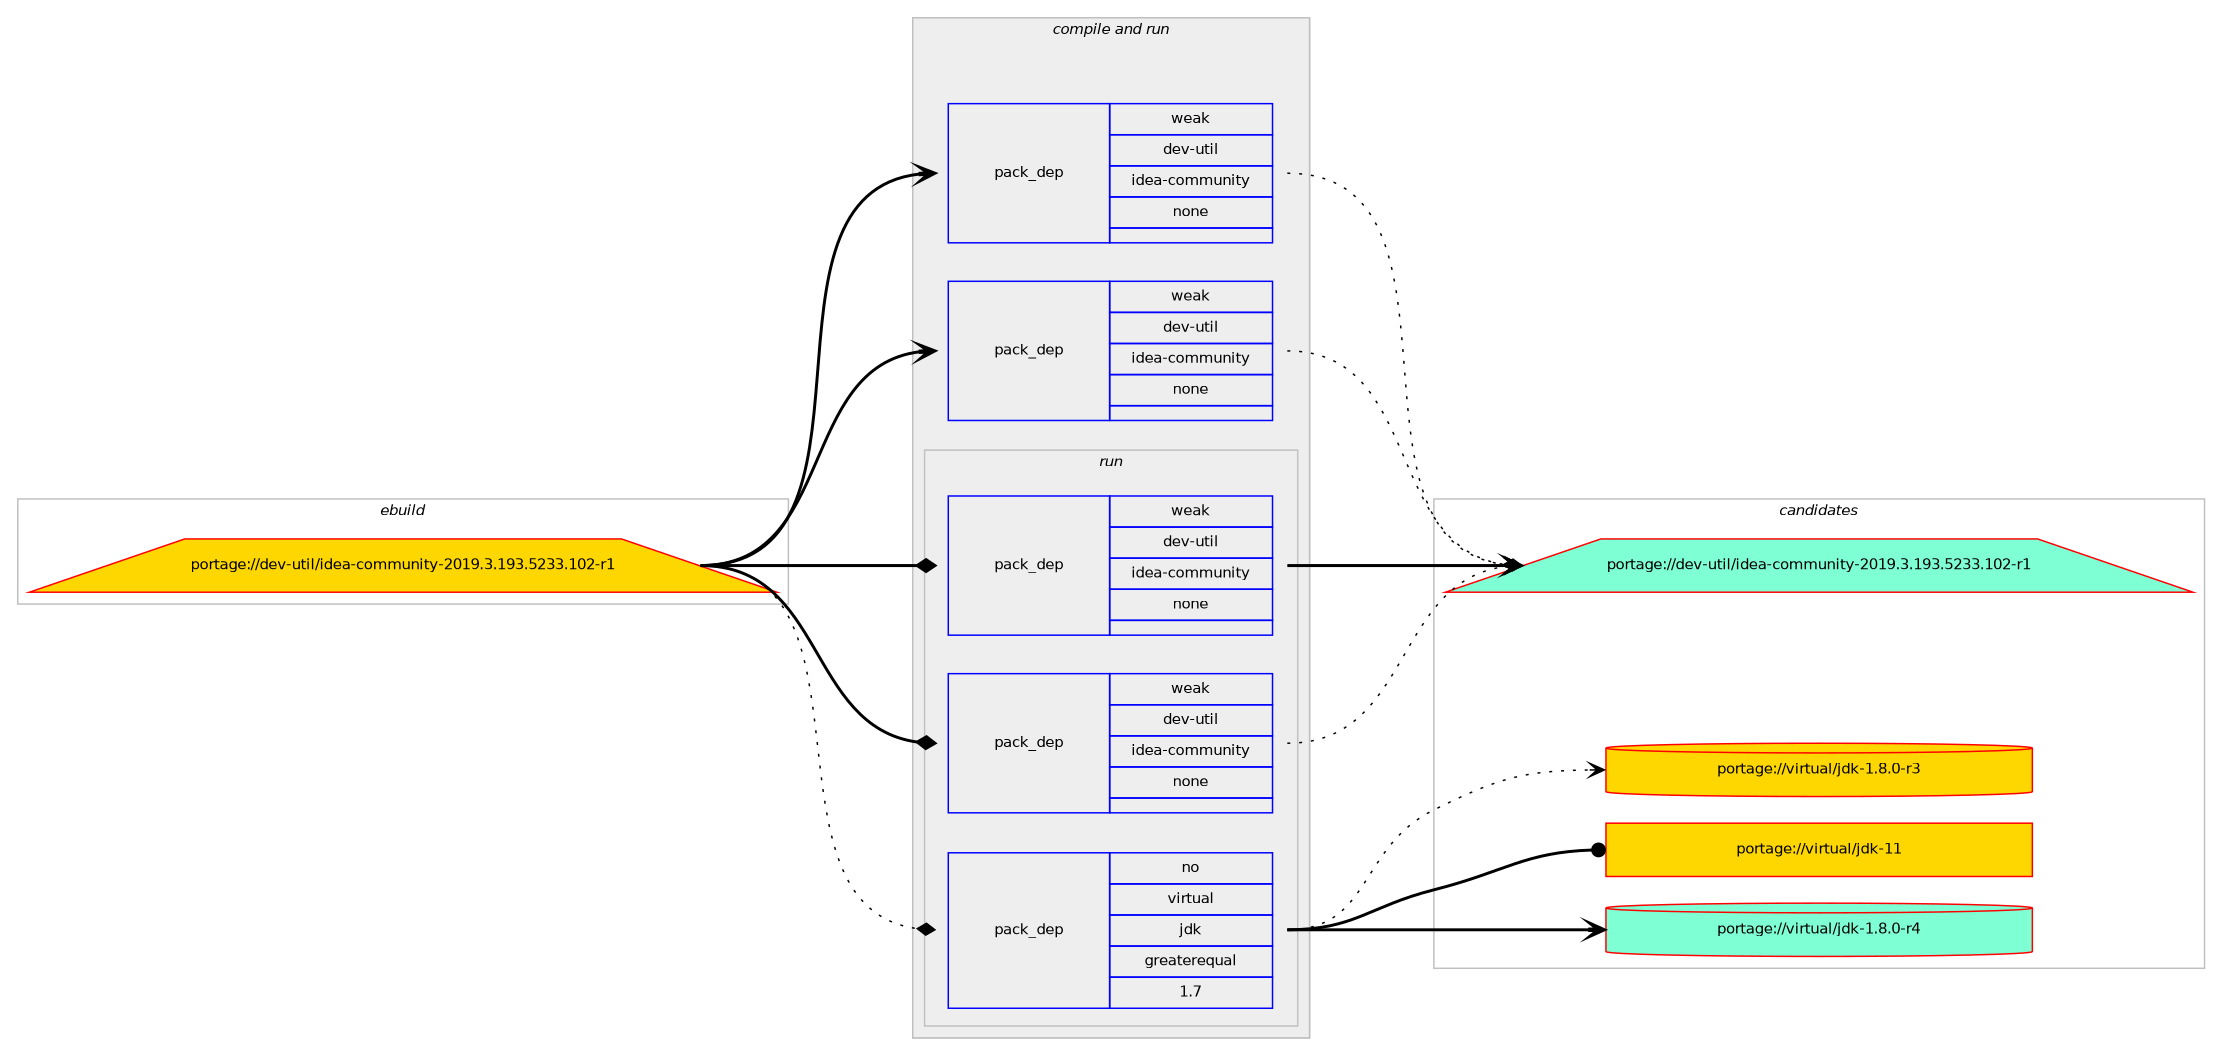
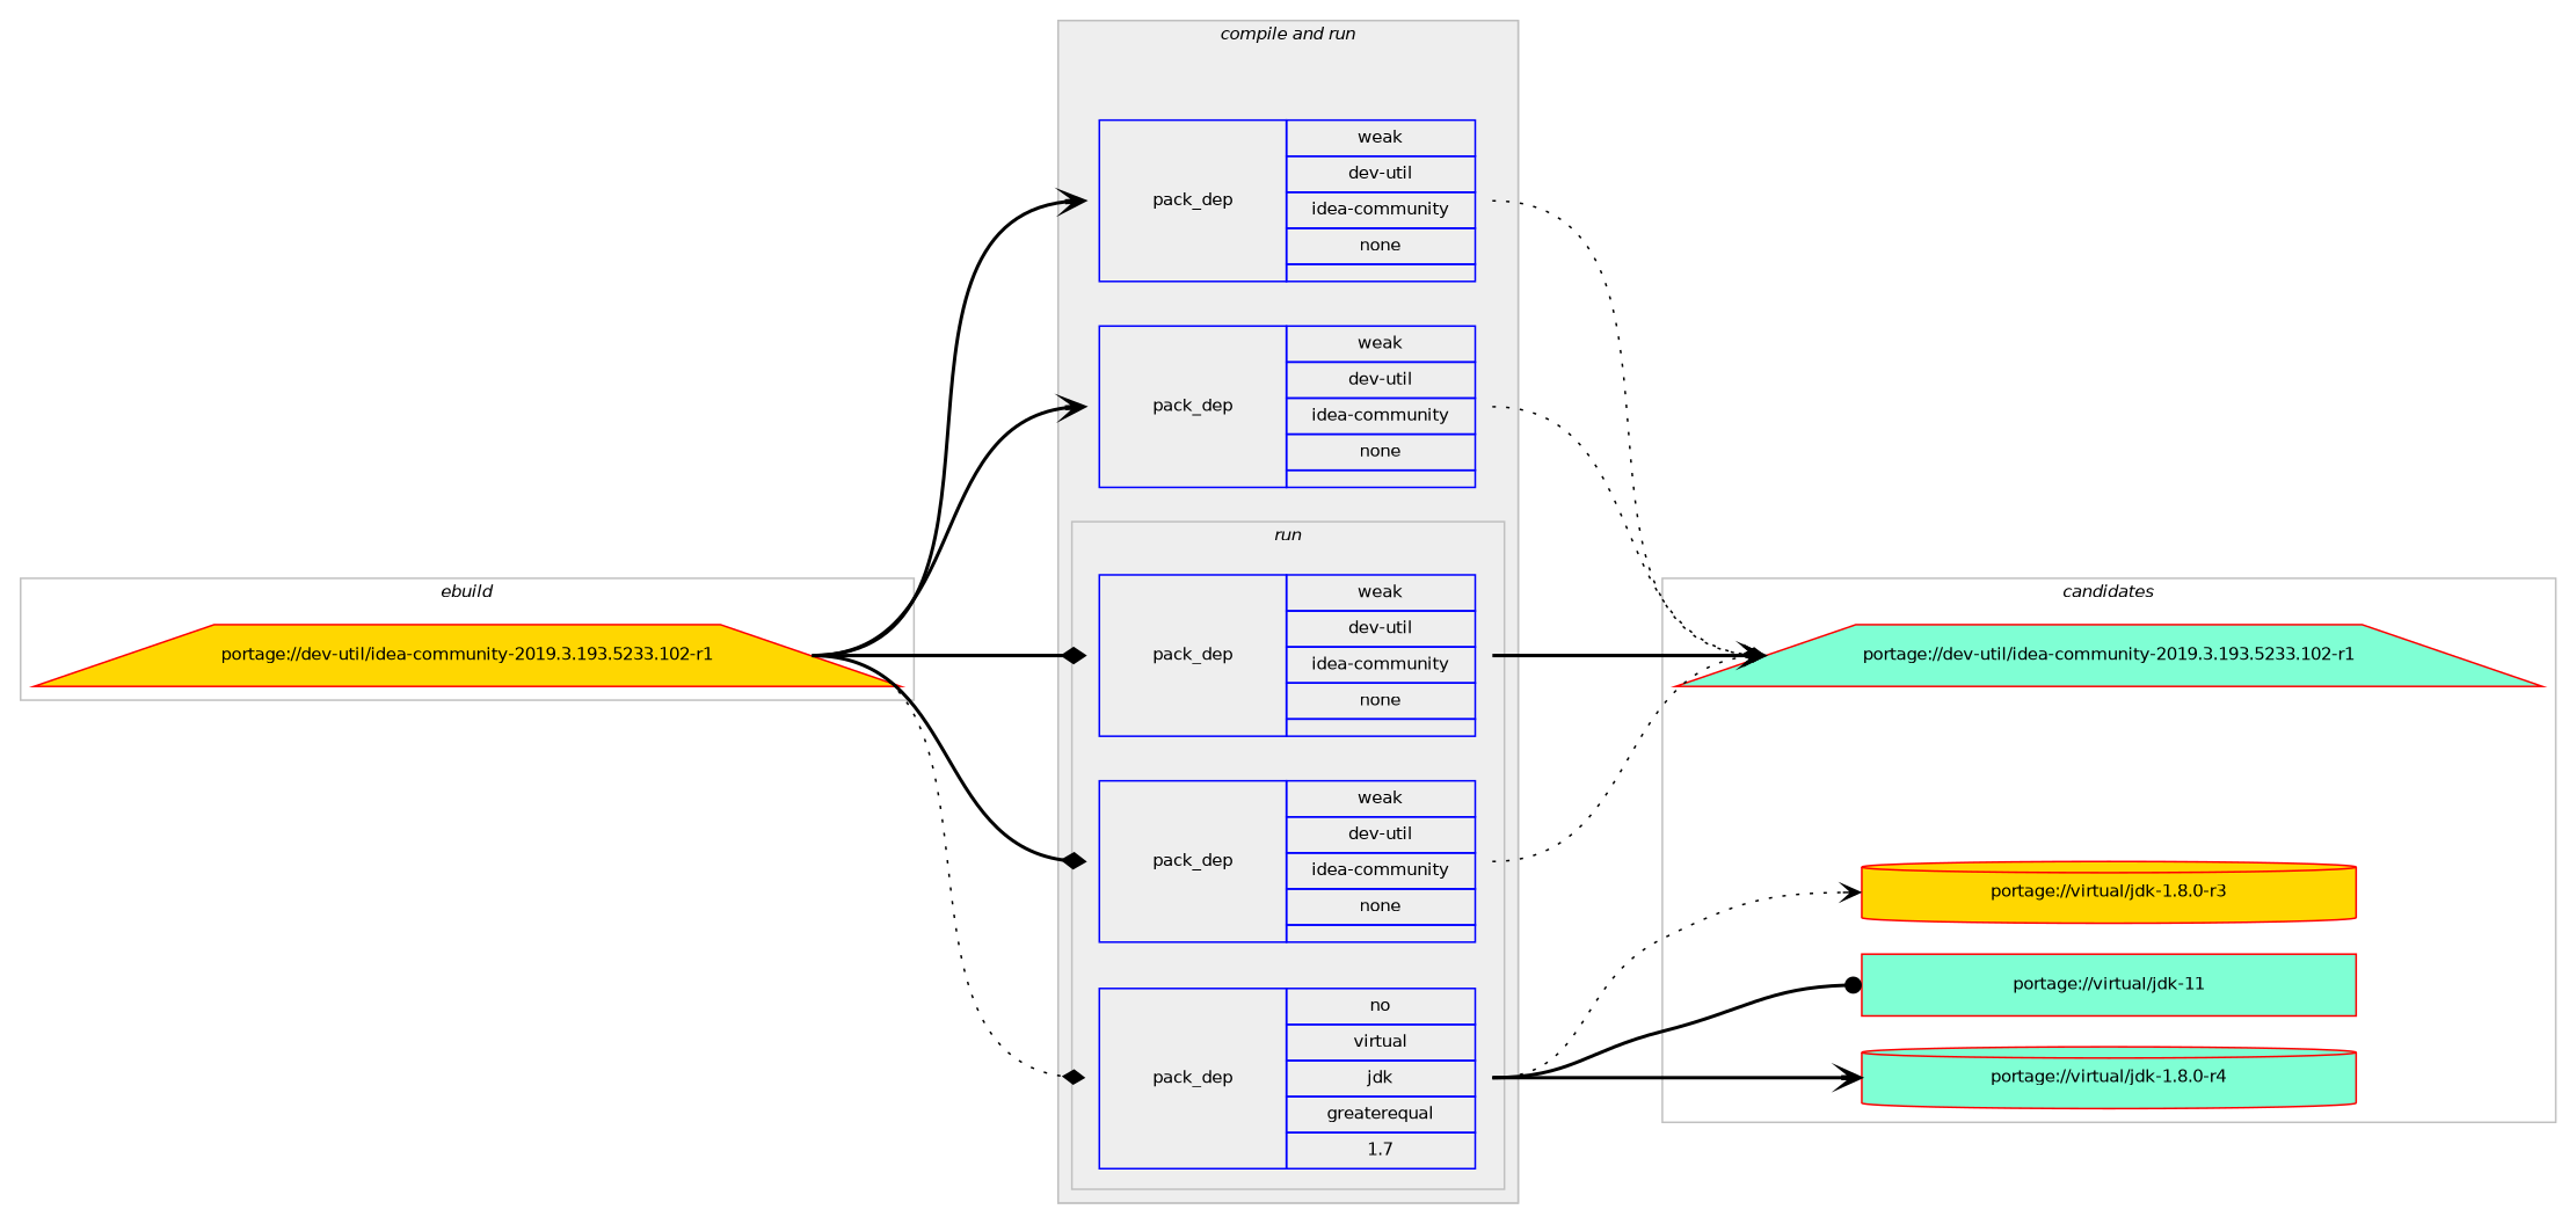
  digraph {
    compound=true
    concentrate=true
    fontname=Helvetica
    fontsize=10
    newrank=true
    rankdir=LR
    ranksep=1.5
    node [color=red fontname=Helvetica fontsize=10 shape=none]
    edge [arrowhead=vee headport=w style=bold tailport=e weight=100]
    n1 [label="portage://dev-util/idea-community-2019.3.193.5233.102-r1" width=4 style=filled fillcolor=gold shape=trapezium]
    n2 [color=blue label=<<TABLE BORDER="0" CELLBORDER="1" CELLSPACING="0" CELLPADDING="4" WIDTH="220"><TR><TD ROWSPAN="6" CELLPADDING="30">pack_dep</TD></TR><TR><TD WIDTH="110">weak</TD></TR><TR><TD>dev-util</TD></TR><TR><TD>idea-community</TD></TR><TR><TD>none</TD></TR><TR><TD></TD></TR></TABLE>>]
    n3 [color=blue label=<<TABLE BORDER="0" CELLBORDER="1" CELLSPACING="0" CELLPADDING="4" WIDTH="220"><TR><TD ROWSPAN="6" CELLPADDING="30">pack_dep</TD></TR><TR><TD WIDTH="110">weak</TD></TR><TR><TD>dev-util</TD></TR><TR><TD>idea-community</TD></TR><TR><TD>none</TD></TR><TR><TD></TD></TR></TABLE>>]
    n4 [color=blue label=<<TABLE BORDER="0" CELLBORDER="1" CELLSPACING="0" CELLPADDING="4" WIDTH="220"><TR><TD ROWSPAN="6" CELLPADDING="30">pack_dep</TD></TR><TR><TD WIDTH="110">no</TD></TR><TR><TD>virtual</TD></TR><TR><TD>jdk</TD></TR><TR><TD>greaterequal</TD></TR><TR><TD>1.7</TD></TR></TABLE>>]
    n5 [color=blue label=<<TABLE BORDER="0" CELLBORDER="1" CELLSPACING="0" CELLPADDING="4" WIDTH="220"><TR><TD ROWSPAN="6" CELLPADDING="30">pack_dep</TD></TR><TR><TD WIDTH="110">weak</TD></TR><TR><TD>dev-util</TD></TR><TR><TD>idea-community</TD></TR><TR><TD>none</TD></TR><TR><TD></TD></TR></TABLE>>]
    n6 [color=blue label=<<TABLE BORDER="0" CELLBORDER="1" CELLSPACING="0" CELLPADDING="4" WIDTH="220"><TR><TD ROWSPAN="6" CELLPADDING="30">pack_dep</TD></TR><TR><TD WIDTH="110">weak</TD></TR><TR><TD>dev-util</TD></TR><TR><TD>idea-community</TD></TR><TR><TD>none</TD></TR><TR><TD></TD></TR></TABLE>>]
    n7 [label="portage://dev-util/idea-community-2019.3.193.5233.102-r1" width=4 style=filled fillcolor=aquamarine shape=trapezium]
-   n8 [label="portage://virtual/jdk-11" width=4 style=filled fillcolor=gold shape=box]
+   n8 [label="portage://virtual/jdk-11" width=4 style=filled fillcolor=aquamarine shape=box]
    n9 [label="portage://virtual/jdk-1.8.0-r4" width=4 style=filled fillcolor=aquamarine shape=cylinder]
    n10 [label="portage://virtual/jdk-1.8.0-r3" width=4 style=filled fillcolor=gold shape=cylinder]
    subgraph cluster_1 {
      color=gray
      label=<<i>ebuild</i>>
      n1
    }
    subgraph cluster_2 {
      color=gray
      label=<<i>dependencies</i>>
      subgraph cluster_3 {
        color=gray
        fillcolor="#eeeeee"
        label=<<i>compile</i>>
        style=filled
        subgraph sub_4 {
          color=gray
          fillcolor="#eeeeee"
          label=<<i>compile</i>>
          style=filled
          n2
        }
        subgraph sub_5 {
          color=gray
          fillcolor="#eeeeee"
          label=<<i>compile</i>>
          style=filled
          n3
        }
      }
      subgraph cluster_6 {
        color=gray
        fillcolor="#eeeeee"
        label=<<i>compile and run</i>>
        style=filled
      }
      subgraph cluster_7 {
        color=gray
        fillcolor="#eeeeee"
        label=<<i>run</i>>
        style=filled
        subgraph sub_8 {
          color=gray
          fillcolor="#eeeeee"
          label=<<i>run</i>>
          style=filled
          n4
        }
        subgraph sub_9 {
          color=gray
          fillcolor="#eeeeee"
          label=<<i>run</i>>
          style=filled
          n5
        }
        subgraph sub_10 {
          color=gray
          fillcolor="#eeeeee"
          label=<<i>run</i>>
          style=filled
          n6
        }
      }
    }
    subgraph cluster_11 {
      color=gray
      label=<<i>candidates</i>>
      rank=same
      subgraph sub_12 {
        color=black
        label=<<i>candidates</i>>
        nodesep=1
        rank=same
        n7
      }
      subgraph sub_13 {
        color=black
        label=<<i>candidates</i>>
        nodesep=1
        rank=same
        n7
      }
      subgraph sub_14 {
        color=black
        label=<<i>candidates</i>>
        nodesep=1
        rank=same
        n8
        n9
        n10
      }
      subgraph sub_15 {
        color=black
        label=<<i>candidates</i>>
        nodesep=1
        rank=same
        n7
      }
      subgraph sub_16 {
        color=black
        label=<<i>candidates</i>>
        nodesep=1
        rank=same
        n7
      }
    }
    n1 -> n2 [weight=20]
    n1 -> n3 [weight=20]
    n1 -> n4 [arrowhead=diamond style=dotted weight=20]
    n1 -> n5 [arrowhead=diamond weight=20]
    n1 -> n6 [arrowhead=diamond weight=20]
    n2 -> n7 [style=dotted]
    n3 -> n7 [arrowhead=diamond style=dotted]
    n4 -> n8 [arrowhead=dot]
    n4 -> n9
    n4 -> n10 [style=dotted]
    n5 -> n7
    n6 -> n7 [style=dotted]
  }
